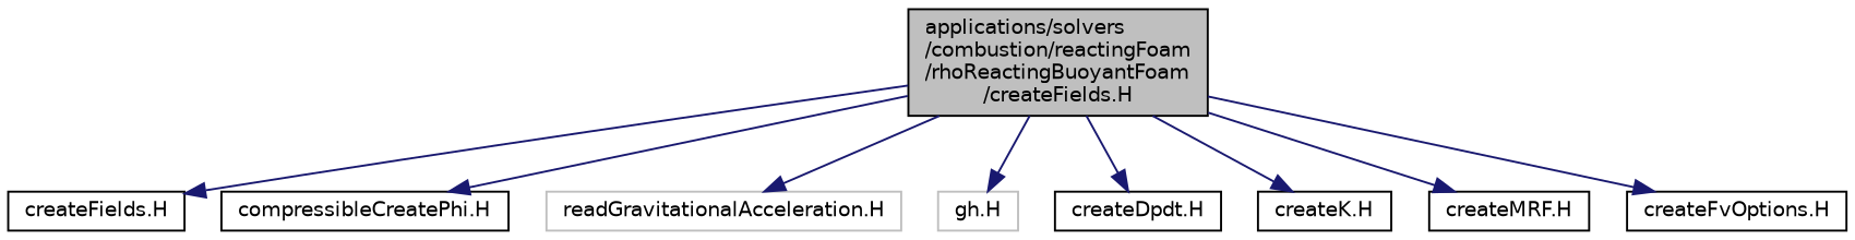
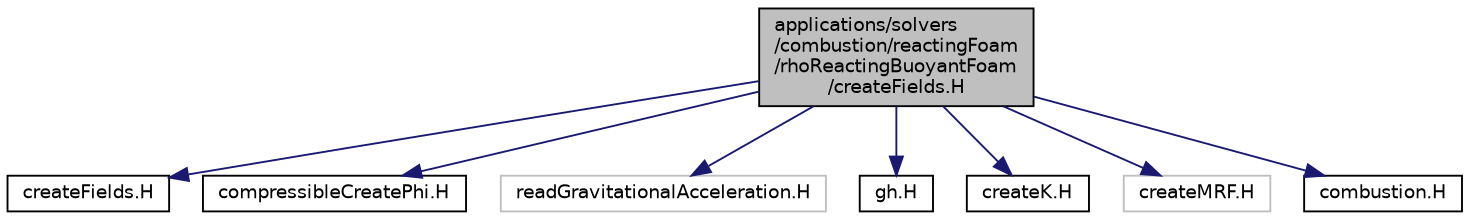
  digraph {
    node [color=black fontname=Helvetica fontsize=10 shape=record]
    edge [color=midnightblue fontname=Helvetica fontsize=10 labelfontname=Helvetica labelfontsize=10 style=solid]
    n1 [fillcolor=grey75 fontcolor=black height=0.2 label="applications/solvers\l/combustion/reactingFoam\l/rhoReactingBuoyantFoam\l/createFields.H" style=filled width=0.4]
    n2 [height=0.2 label="createFields.H" width=0.4]
    n3 [height=0.2 label="compressibleCreatePhi.H" width=0.4]
    n4 [color=grey75 height=0.2 label="readGravitationalAcceleration.H" width=0.4]
-   n5 [color=grey75 height=0.2 label="gh.H" width=0.4]
-   n6 [height=0.2 label="createDpdt.H" width=0.4]
+   n5 [height=0.2 label="gh.H" width=0.4]
    n7 [height=0.2 label="createK.H" width=0.4]
-   n8 [height=0.2 label="createMRF.H" width=0.4]
-   n9 [height=0.2 label="createFvOptions.H" width=0.4]
+   n8 [color=grey75 height=0.2 label="createMRF.H" width=0.4]
+   n9 [height=0.2 label="combustion.H" width=0.4]
    n1 -> n2
    n1 -> n3
    n1 -> n4
    n1 -> n5
-   n1 -> n6
    n1 -> n7
    n1 -> n8
    n1 -> n9
  }
